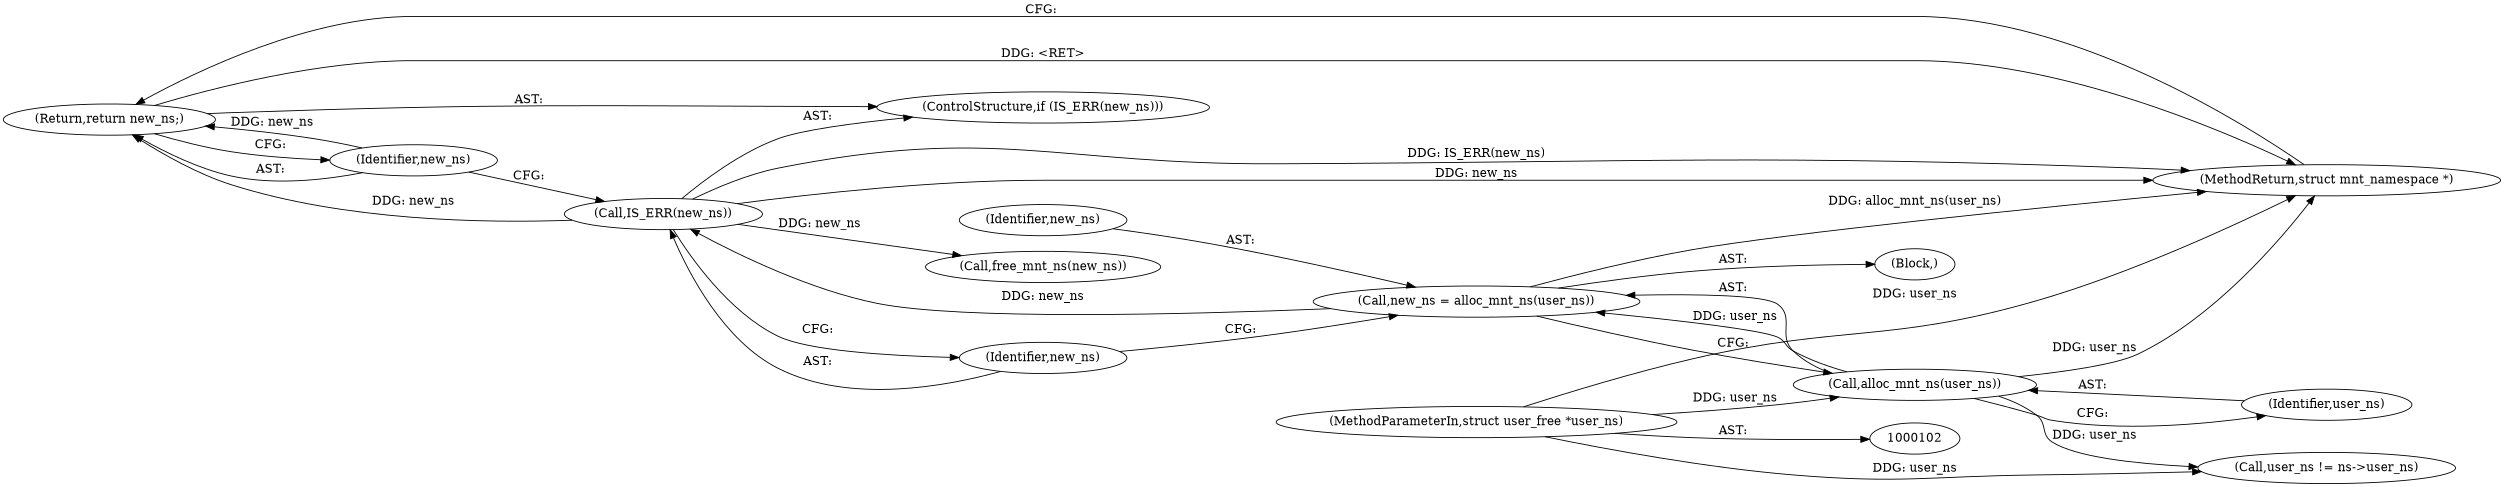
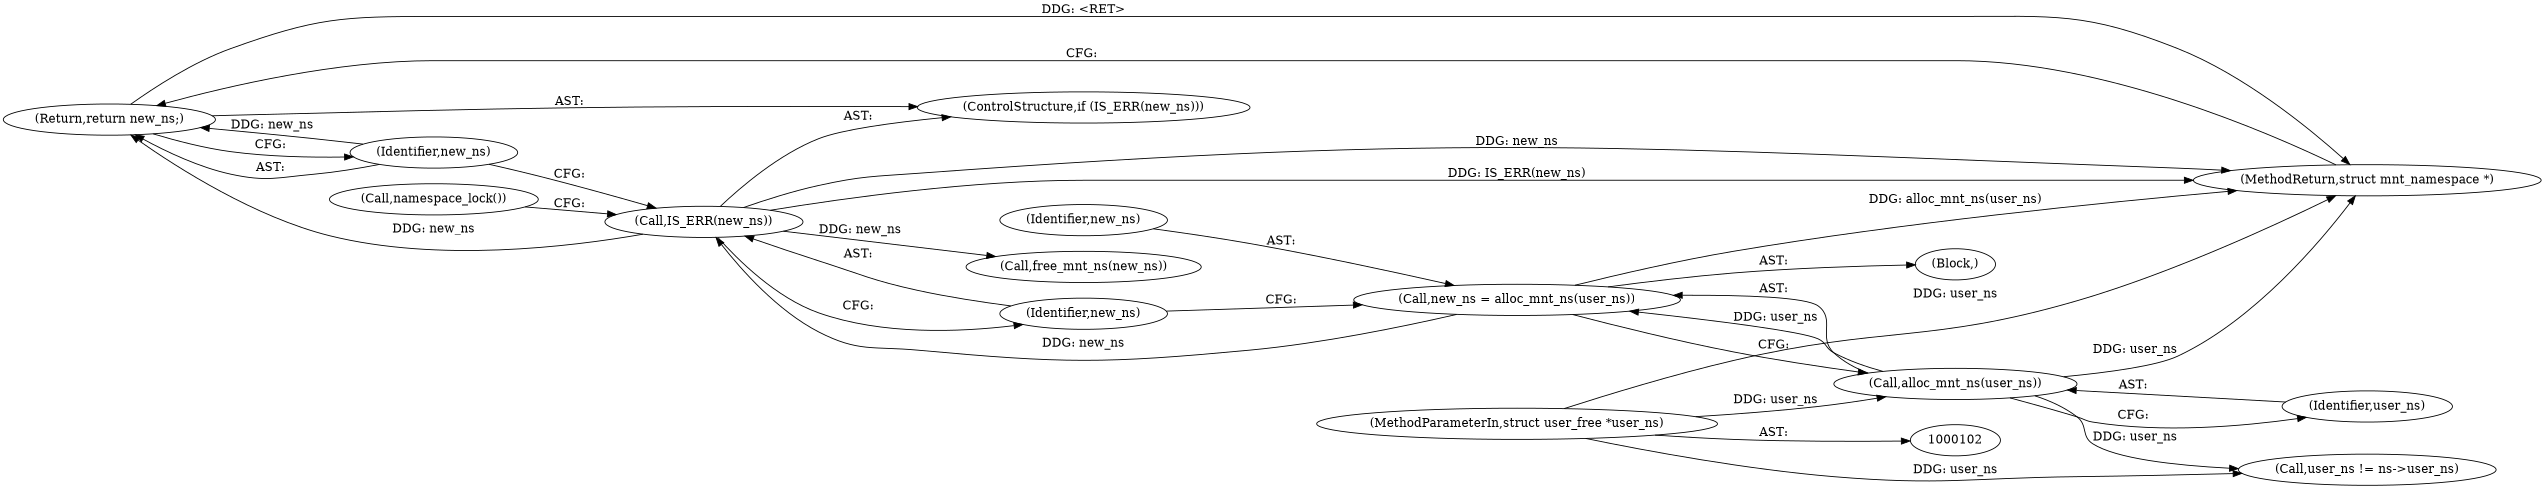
  digraph {
    rankdir=LR
    n1 [label="(Return,return new_ns;)"]
    n2 [label="(Identifier,new_ns)"]
    n3 [label="(MethodReturn,struct mnt_namespace *)"]
    n4 [label="(ControlStructure,if (IS_ERR(new_ns)))"]
    n5 [label="(Call,IS_ERR(new_ns))"]
    n6 [label="(Identifier,new_ns)"]
    n7 [label="(Call,free_mnt_ns(new_ns))"]
    n8 [label="(Call,new_ns = alloc_mnt_ns(user_ns))"]
    n9 [label="(Call,alloc_mnt_ns(user_ns))"]
    n10 [label="(Block,)"]
    n11 [label="(Call,user_ns != ns->user_ns)"]
    n12 [label="(Identifier,user_ns)"]
    n13 [label="(MethodParameterIn,struct user_free *user_ns)"]
    1000102
    n15 [label="(Identifier,new_ns)"]
+   n16 [label="(Call,namespace_lock())"]
    n1 -> n2 [label="CFG: "]
    n1 -> n3 [label="DDG: <RET>"]
    n1 -> n4 [label="AST: "]
    n2 -> n1 [label="AST: "]
    n2 -> n1 [label="DDG: new_ns"]
    n2 -> n5 [label="CFG: "]
    n3 -> n1 [label="CFG: "]
    n5 -> n1 [label="DDG: new_ns"]
    n5 -> n3 [label="DDG: IS_ERR(new_ns)"]
    n5 -> n3 [label="DDG: new_ns"]
    n5 -> n4 [label="AST: "]
    n5 -> n6 [label="CFG: "]
    n5 -> n7 [label="DDG: new_ns"]
    n6 -> n5 [label="AST: "]
    n6 -> n8 [label="CFG: "]
    n8 -> n3 [label="DDG: alloc_mnt_ns(user_ns)"]
    n8 -> n5 [label="DDG: new_ns"]
    n8 -> n9 [label="CFG: "]
    n8 -> n10 [label="AST: "]
    n9 -> n3 [label="DDG: user_ns"]
    n9 -> n8 [label="AST: "]
    n9 -> n8 [label="DDG: user_ns"]
    n9 -> n11 [label="DDG: user_ns"]
    n9 -> n12 [label="CFG: "]
    n12 -> n9 [label="AST: "]
    n13 -> n3 [label="DDG: user_ns"]
    n13 -> n9 [label="DDG: user_ns"]
    n13 -> n11 [label="DDG: user_ns"]
    n13 -> 1000102 [label="AST: "]
    n15 -> n8 [label="AST: "]
+   n16 -> n5 [label="CFG: "]
  }
